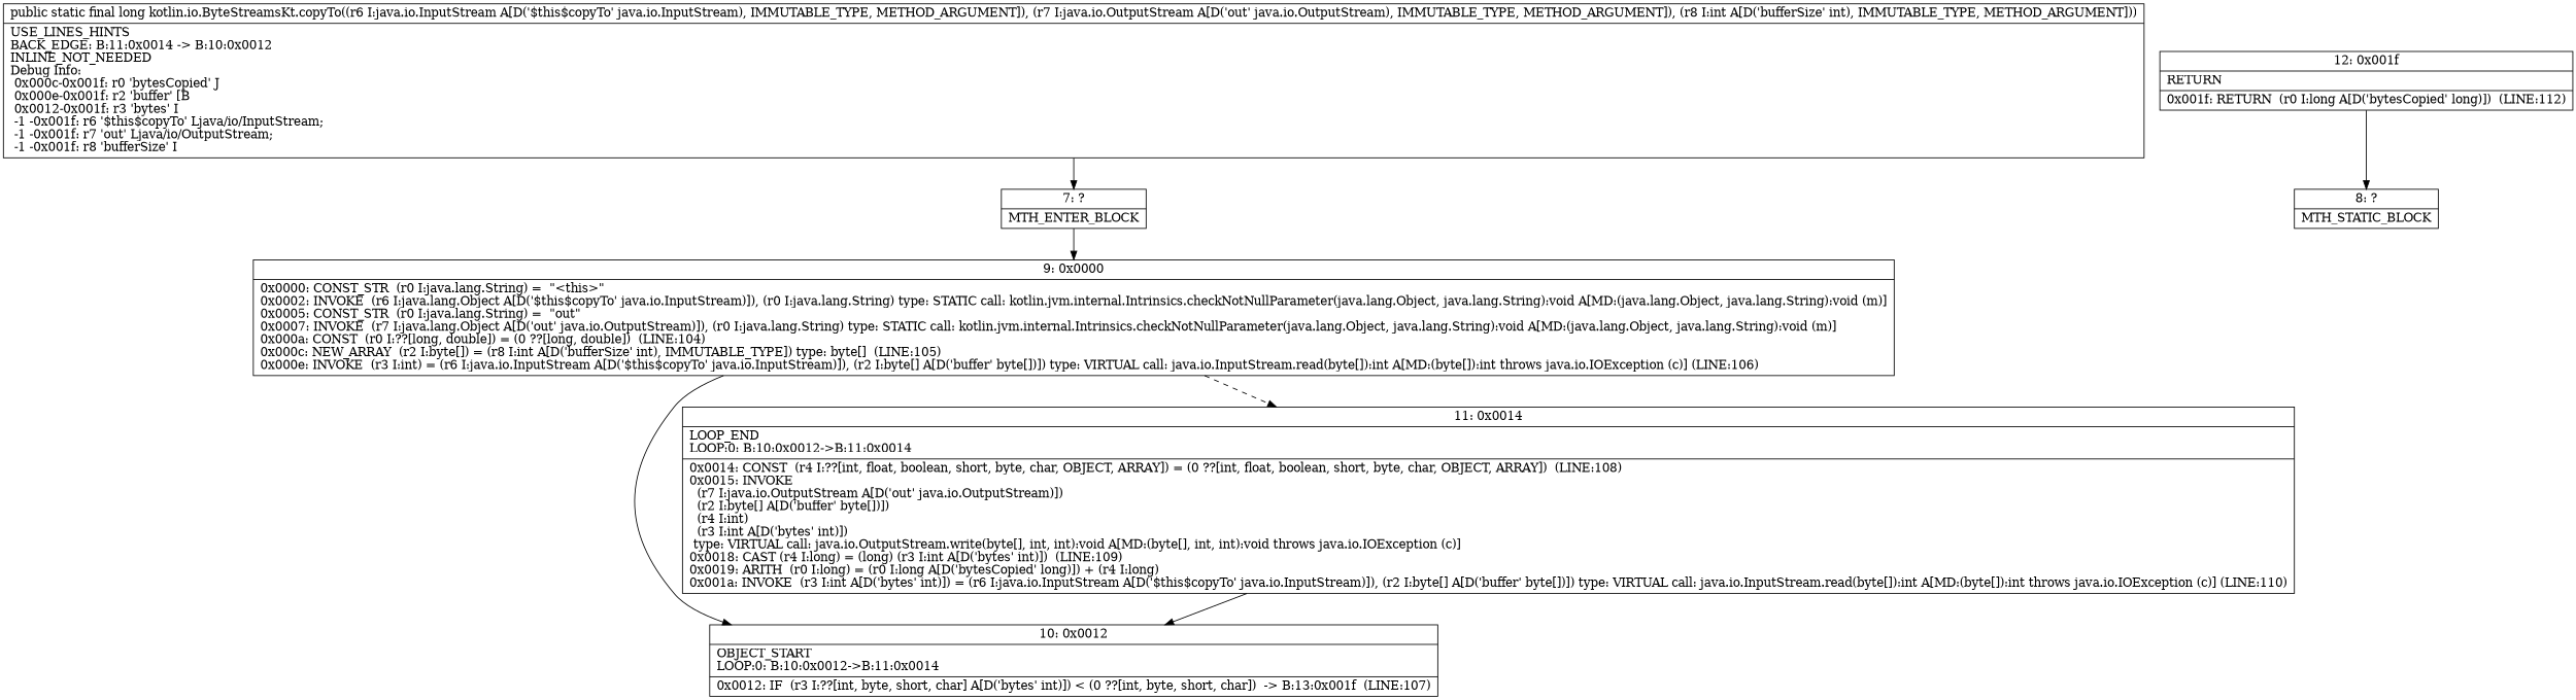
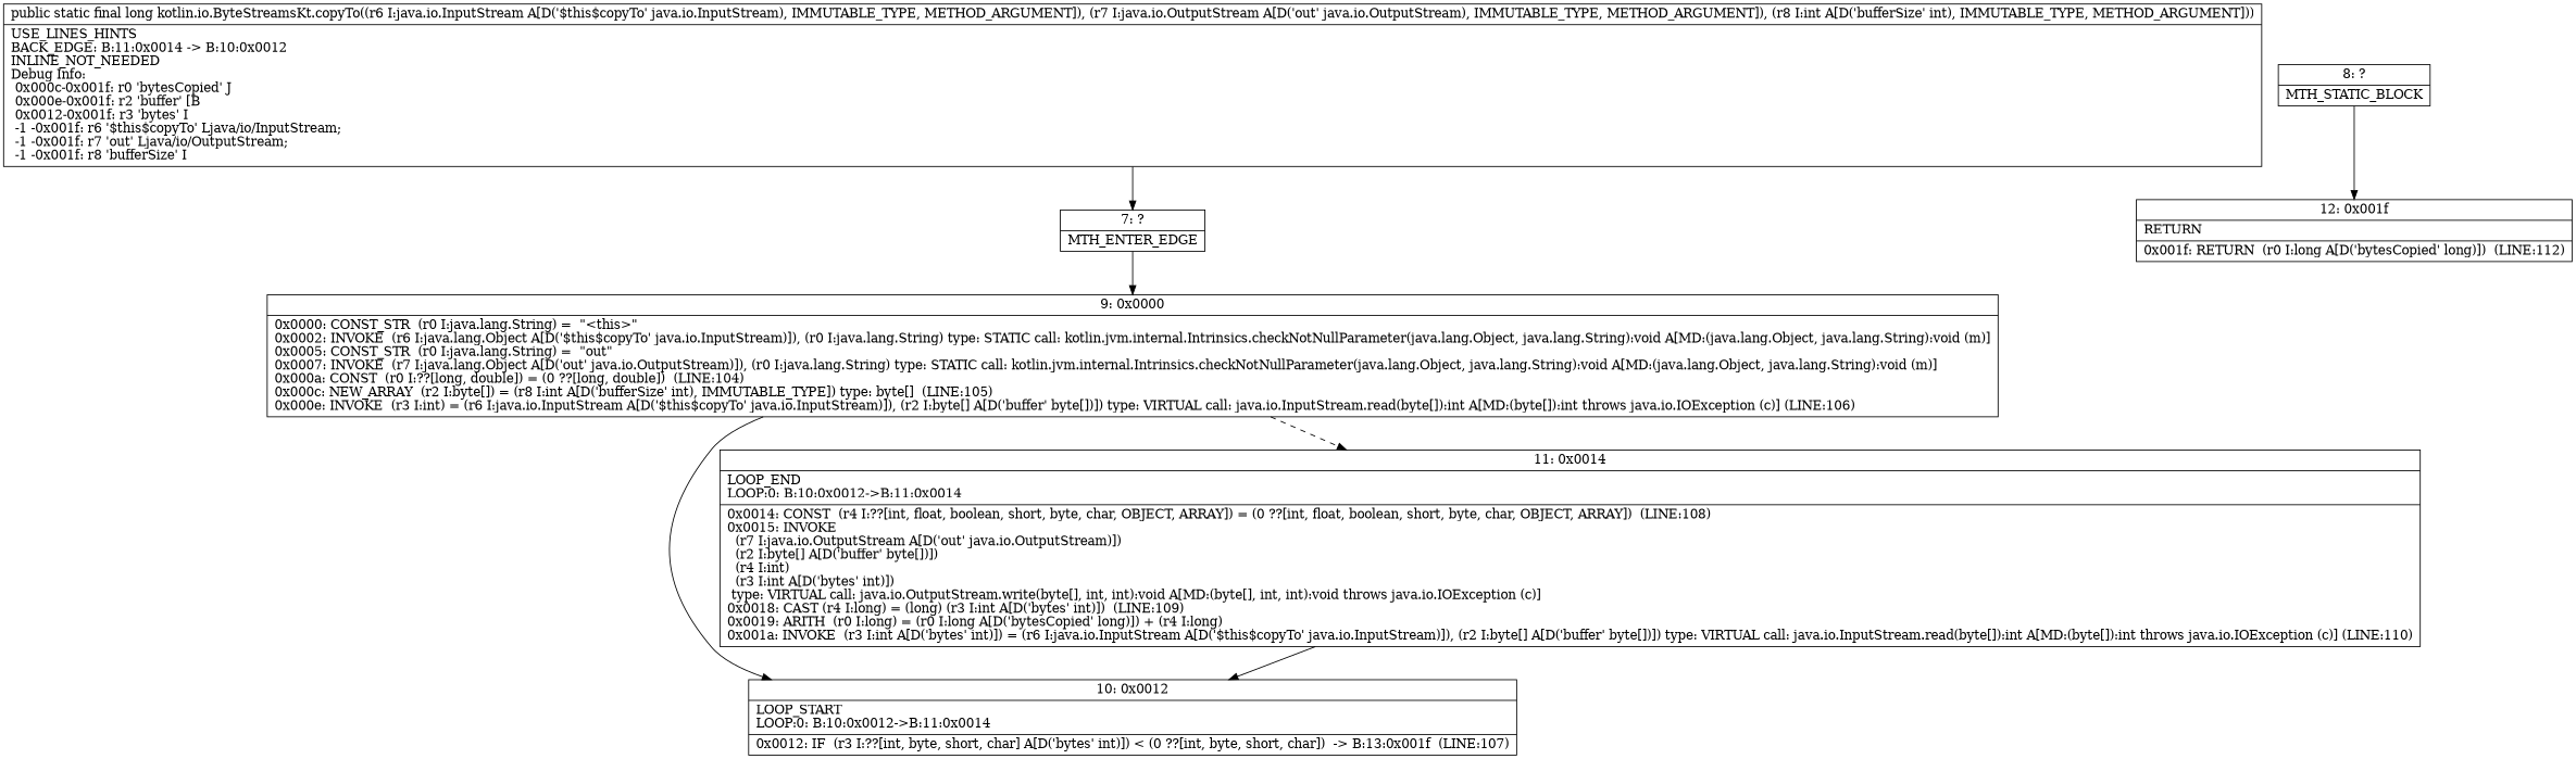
  digraph {
    node [shape=record]
-   n1 [label="{7\:\ ?|MTH_ENTER_BLOCK\l}"]
+   n1 [label="{7\:\ ?|MTH_ENTER_EDGE\l}"]
    n2 [label="{9\:\ 0x0000|0x0000: CONST_STR  (r0 I:java.lang.String) =  \"\<this\>\" \l0x0002: INVOKE  (r6 I:java.lang.Object A[D('$this$copyTo' java.io.InputStream)]), (r0 I:java.lang.String) type: STATIC call: kotlin.jvm.internal.Intrinsics.checkNotNullParameter(java.lang.Object, java.lang.String):void A[MD:(java.lang.Object, java.lang.String):void (m)]\l0x0005: CONST_STR  (r0 I:java.lang.String) =  \"out\" \l0x0007: INVOKE  (r7 I:java.lang.Object A[D('out' java.io.OutputStream)]), (r0 I:java.lang.String) type: STATIC call: kotlin.jvm.internal.Intrinsics.checkNotNullParameter(java.lang.Object, java.lang.String):void A[MD:(java.lang.Object, java.lang.String):void (m)]\l0x000a: CONST  (r0 I:??[long, double]) = (0 ??[long, double])  (LINE:104)\l0x000c: NEW_ARRAY  (r2 I:byte[]) = (r8 I:int A[D('bufferSize' int), IMMUTABLE_TYPE]) type: byte[]  (LINE:105)\l0x000e: INVOKE  (r3 I:int) = (r6 I:java.io.InputStream A[D('$this$copyTo' java.io.InputStream)]), (r2 I:byte[] A[D('buffer' byte[])]) type: VIRTUAL call: java.io.InputStream.read(byte[]):int A[MD:(byte[]):int throws java.io.IOException (c)] (LINE:106)\l}"]
-   n3 [label="{10\:\ 0x0012|OBJECT_START\lLOOP:0: B:10:0x0012\-\>B:11:0x0014\l|0x0012: IF  (r3 I:??[int, byte, short, char] A[D('bytes' int)]) \< (0 ??[int, byte, short, char])  \-\> B:13:0x001f  (LINE:107)\l}"]
+   n3 [label="{10\:\ 0x0012|LOOP_START\lLOOP:0: B:10:0x0012\-\>B:11:0x0014\l|0x0012: IF  (r3 I:??[int, byte, short, char] A[D('bytes' int)]) \< (0 ??[int, byte, short, char])  \-\> B:13:0x001f  (LINE:107)\l}"]
    n4 [label="{11\:\ 0x0014|LOOP_END\lLOOP:0: B:10:0x0012\-\>B:11:0x0014\l|0x0014: CONST  (r4 I:??[int, float, boolean, short, byte, char, OBJECT, ARRAY]) = (0 ??[int, float, boolean, short, byte, char, OBJECT, ARRAY])  (LINE:108)\l0x0015: INVOKE  \l  (r7 I:java.io.OutputStream A[D('out' java.io.OutputStream)])\l  (r2 I:byte[] A[D('buffer' byte[])])\l  (r4 I:int)\l  (r3 I:int A[D('bytes' int)])\l type: VIRTUAL call: java.io.OutputStream.write(byte[], int, int):void A[MD:(byte[], int, int):void throws java.io.IOException (c)]\l0x0018: CAST (r4 I:long) = (long) (r3 I:int A[D('bytes' int)])  (LINE:109)\l0x0019: ARITH  (r0 I:long) = (r0 I:long A[D('bytesCopied' long)]) + (r4 I:long) \l0x001a: INVOKE  (r3 I:int A[D('bytes' int)]) = (r6 I:java.io.InputStream A[D('$this$copyTo' java.io.InputStream)]), (r2 I:byte[] A[D('buffer' byte[])]) type: VIRTUAL call: java.io.InputStream.read(byte[]):int A[MD:(byte[]):int throws java.io.IOException (c)] (LINE:110)\l}"]
    n5 [label="{12\:\ 0x001f|RETURN\l|0x001f: RETURN  (r0 I:long A[D('bytesCopied' long)])  (LINE:112)\l}"]
    n6 [label="{8\:\ ?|MTH_STATIC_BLOCK\l}"]
    n7 [label="{public static final long kotlin.io.ByteStreamsKt.copyTo((r6 I:java.io.InputStream A[D('$this$copyTo' java.io.InputStream), IMMUTABLE_TYPE, METHOD_ARGUMENT]), (r7 I:java.io.OutputStream A[D('out' java.io.OutputStream), IMMUTABLE_TYPE, METHOD_ARGUMENT]), (r8 I:int A[D('bufferSize' int), IMMUTABLE_TYPE, METHOD_ARGUMENT]))  | USE_LINES_HINTS\lBACK_EDGE: B:11:0x0014 \-\> B:10:0x0012\lINLINE_NOT_NEEDED\lDebug Info:\l  0x000c\-0x001f: r0 'bytesCopied' J\l  0x000e\-0x001f: r2 'buffer' [B\l  0x0012\-0x001f: r3 'bytes' I\l  \-1 \-0x001f: r6 '$this$copyTo' Ljava\/io\/InputStream;\l  \-1 \-0x001f: r7 'out' Ljava\/io\/OutputStream;\l  \-1 \-0x001f: r8 'bufferSize' I\l}"]
    n1 -> n2
    n2 -> n3
    n2 -> n4 [style=dashed]
    n4 -> n3
-   n5 -> n6
+   n6 -> n5
    n7 -> n1
  }
